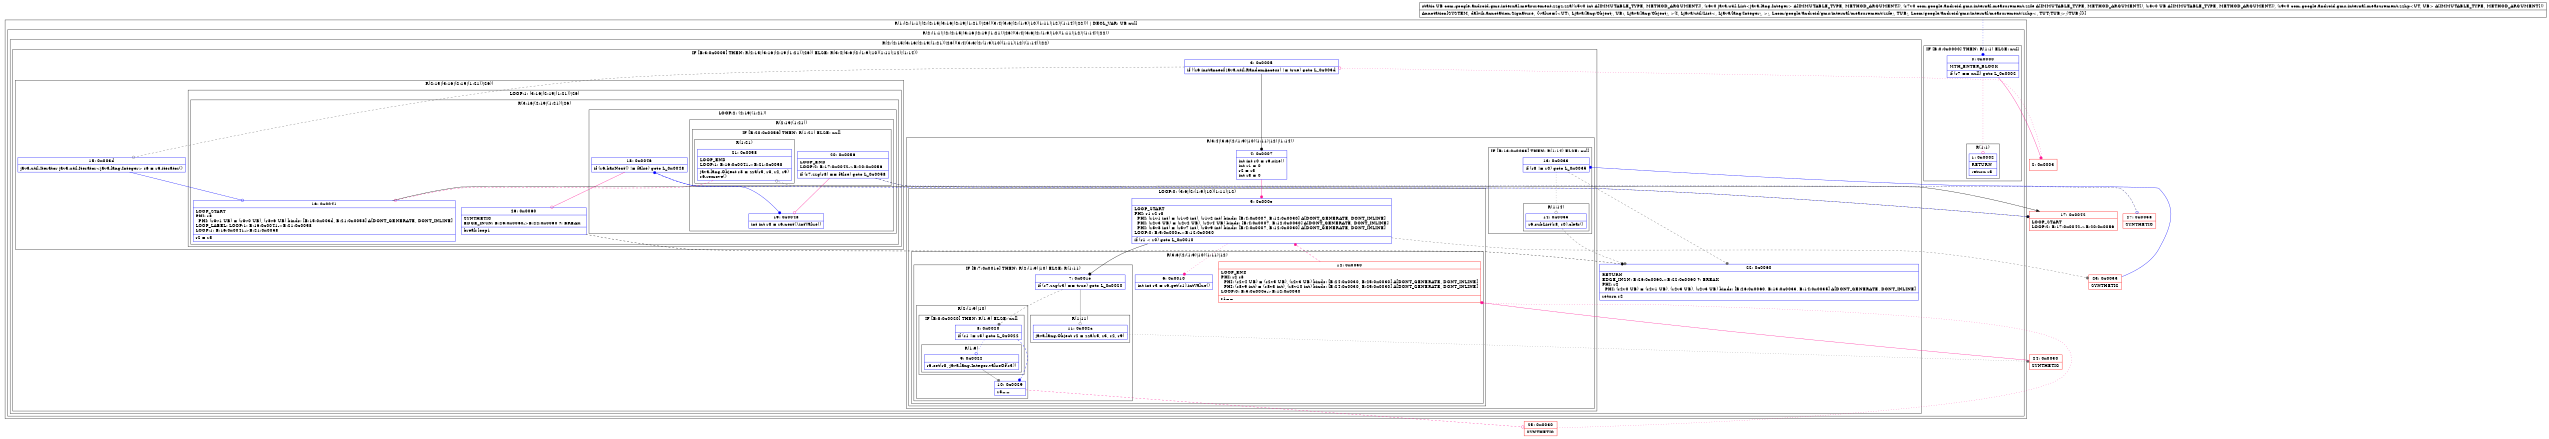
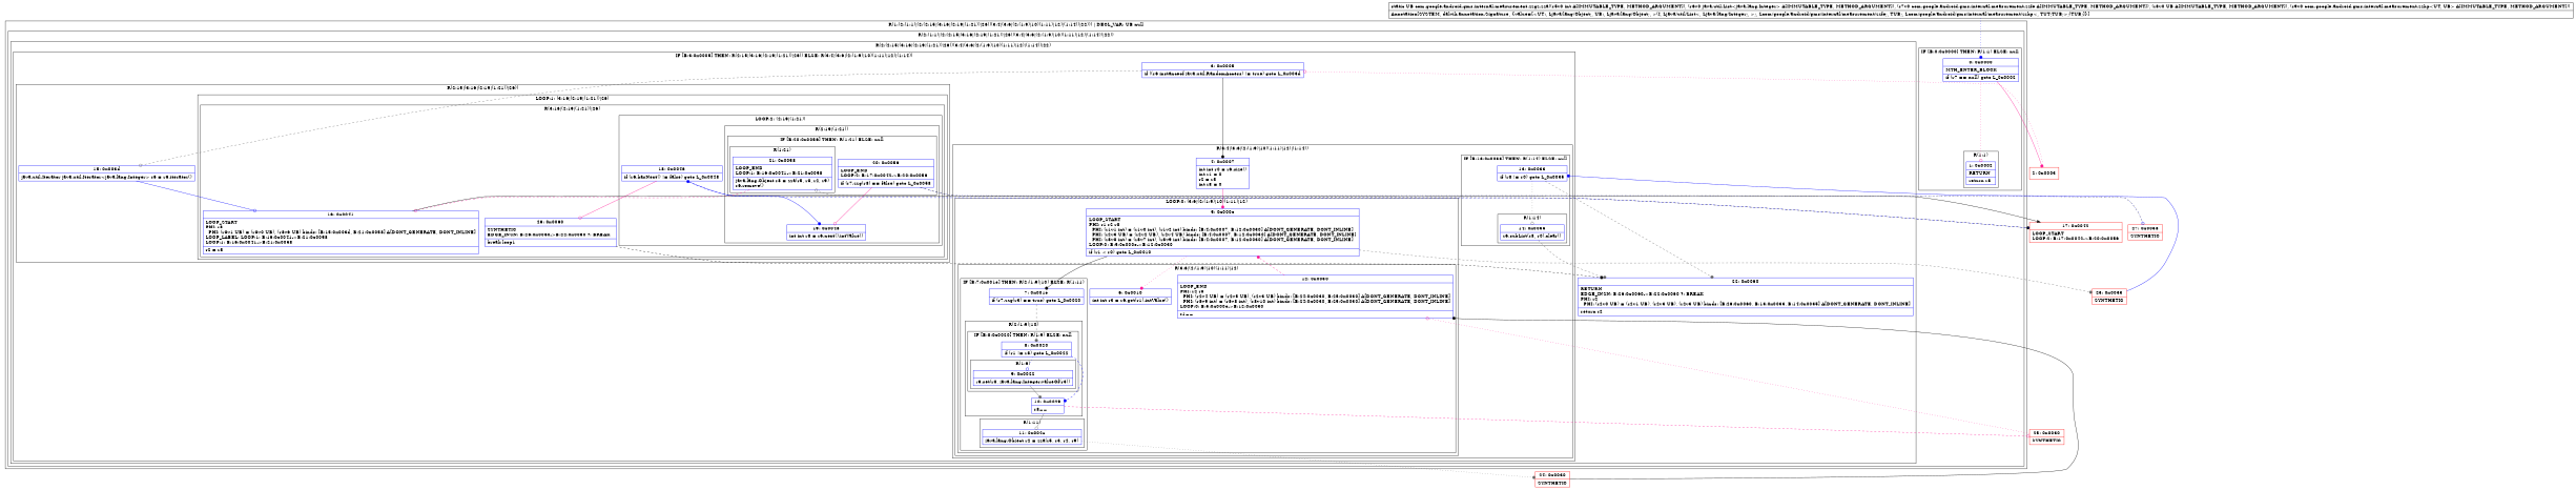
  digraph {
    node [color=blue shape=record]
    edge [arrowhead=dot color=deeppink style=dashed]
    n1 [label="{1\:\ 0x0002|RETURN\l|return r8\l}"]
    n2 [label="{0\:\ 0x0000|MTH_ENTER_BLOCK\l|if (r7 == null) goto L_0x0002\l}"]
    n3 [label="{21\:\ 0x0058|LOOP_END\lLOOP:1: B:16:0x0041\-\>B:21:0x0058\l|java.lang.Object r8 = zza(r5, r8, r2, r9)\lr6.remove()\l}"]
    n4 [label="{20\:\ 0x0056|LOOP_END\lLOOP:2: B:17:0x0042\-\>B:20:0x0056\l|if (r7.zzg(r8) == false) goto L_0x0058\l}"]
    n5 [label="{19\:\ 0x0048|int int r8 = r6.next().intValue()\l}"]
    n6 [label="{18\:\ 0x0046|if (r6.hasNext() != false) goto L_0x0048\l}"]
    n7 [label="{16\:\ 0x0041|LOOP_START\lPHI: r8 \l  PHI: (r8v1 UB) = (r8v0 UB), (r8v6 UB) binds: [B:15:0x003d, B:21:0x0058] A[DONT_GENERATE, DONT_INLINE]\lLOOP_LABEL: LOOP:1: B:16:0x0041\-\>B:21:0x0058\lLOOP:1: B:16:0x0041\-\>B:21:0x0058\l|r2 = r8\l}"]
    n8 [label="{26\:\ 0x0060|SYNTHETIC\lEDGE_INSN: B:26:0x0060\-\>B:22:0x0060 ?: BREAK  \l|break loop1\l}"]
    n9 [label="{15\:\ 0x003d|java.util.Iterator java.util.Iterator\<java.lang.Integer\> r6 = r6.iterator()\l}"]
    n10 [label="{9\:\ 0x0022|r6.set(r8, java.lang.Integer.valueOf(r3))\l}"]
    n11 [label="{8\:\ 0x0020|if (r1 != r8) goto L_0x0022\l}"]
    n12 [label="{10\:\ 0x0029|r8++\l}"]
    n13 [label="{11\:\ 0x002c|java.lang.Object r2 = zza(r5, r3, r2, r9)\l}"]
    n14 [label="{7\:\ 0x001e|if (r7.zzg(r3) == true) goto L_0x0020\l}"]
    n15 [label="{6\:\ 0x0010|int int r3 = r6.get(r1).intValue()\l}"]
-   n16 [color=red label="{12\:\ 0x0030|LOOP_END\lPHI: r2 r8 \l  PHI: (r2v4 UB) = (r2v5 UB), (r2v3 UB) binds: [B:24:0x0030, B:25:0x0030] A[DONT_GENERATE, DONT_INLINE]\l  PHI: (r8v9 int) = (r8v8 int), (r8v10 int) binds: [B:24:0x0030, B:25:0x0030] A[DONT_GENERATE, DONT_INLINE]\lLOOP:0: B:5:0x000e\-\>B:12:0x0030\l|r1++\l}"]
+   n16 [label="{12\:\ 0x0030|LOOP_END\lPHI: r2 r8 \l  PHI: (r2v4 UB) = (r2v5 UB), (r2v3 UB) binds: [B:24:0x0030, B:25:0x0030] A[DONT_GENERATE, DONT_INLINE]\l  PHI: (r8v9 int) = (r8v8 int), (r8v10 int) binds: [B:24:0x0030, B:25:0x0030] A[DONT_GENERATE, DONT_INLINE]\lLOOP:0: B:5:0x000e\-\>B:12:0x0030\l|r1++\l}"]
    n17 [label="{5\:\ 0x000e|LOOP_START\lPHI: r1 r2 r8 \l  PHI: (r1v1 int) = (r1v0 int), (r1v2 int) binds: [B:4:0x0007, B:12:0x0030] A[DONT_GENERATE, DONT_INLINE]\l  PHI: (r2v3 UB) = (r2v2 UB), (r2v4 UB) binds: [B:4:0x0007, B:12:0x0030] A[DONT_GENERATE, DONT_INLINE]\l  PHI: (r8v8 int) = (r8v7 int), (r8v9 int) binds: [B:4:0x0007, B:12:0x0030] A[DONT_GENERATE, DONT_INLINE]\lLOOP:0: B:5:0x000e\-\>B:12:0x0030\l|if (r1 \< r0) goto L_0x0010\l}"]
    n18 [label="{14\:\ 0x0035|r6.subList(r8, r0).clear()\l}"]
    n19 [label="{13\:\ 0x0033|if (r8 != r0) goto L_0x0035\l}"]
    n20 [label="{4\:\ 0x0007|int int r0 = r6.size()\lint r1 = 0\lr2 = r8\lint r8 = 0\l}"]
    n21 [label="{3\:\ 0x0005|if ((r6 instanceof java.util.RandomAccess) != true) goto L_0x003d\l}"]
    n22 [label="{22\:\ 0x0060|RETURN\lEDGE_INSN: B:26:0x0060\-\>B:22:0x0060 ?: BREAK  \lPHI: r2 \l  PHI: (r2v0 UB) = (r2v1 UB), (r2v3 UB), (r2v3 UB) binds: [B:26:0x0060, B:13:0x0033, B:14:0x0035] A[DONT_GENERATE, DONT_INLINE]\l|return r2\l}"]
    n23 [color=red label="{2\:\ 0x0003}"]
    n24 [color=red label="{17\:\ 0x0042|LOOP_START\lLOOP:2: B:17:0x0042\-\>B:20:0x0056\l}"]
    n25 [color=red label="{27\:\ 0x0058|SYNTHETIC\l}"]
    n26 [color=red label="{25\:\ 0x0030|SYNTHETIC\l}"]
    n27 [color=red label="{24\:\ 0x0030|SYNTHETIC\l}"]
    n28 [color=red label="{23\:\ 0x0033|SYNTHETIC\l}"]
    n29 [label="{static UB com.google.android.gms.internal.measurement.zzgz.zza((r5v0 int A[IMMUTABLE_TYPE, METHOD_ARGUMENT]), (r6v0 java.util.List\<java.lang.Integer\> A[IMMUTABLE_TYPE, METHOD_ARGUMENT]), (r7v0 com.google.android.gms.internal.measurement.zzfe A[IMMUTABLE_TYPE, METHOD_ARGUMENT]), (r8v0 UB A[IMMUTABLE_TYPE, METHOD_ARGUMENT]), (r9v0 com.google.android.gms.internal.measurement.zzhp\<UT, UB\> A[IMMUTABLE_TYPE, METHOD_ARGUMENT]))  | Annotation[SYSTEM, dalvik.annotation.Signature, \{value=[\<UT:, Ljava\/lang\/Object;, UB:, Ljava\/lang\/Object;, \>(I, Ljava\/util\/List\<, Ljava\/lang\/Integer;, \>;, Lcom\/google\/android\/gms\/internal\/measurement\/zzfe;, TUB;, Lcom\/google\/android\/gms\/internal\/measurement\/zzhp\<, TUT;TUB;\>;)TUB;]\}]\l}" color=""]
    subgraph cluster_1 {
      label="R(1:(2:(1:1)|(2:(2:15|(3:16|(2:19|(1:21))|26))(3:4|(3:6|(2:(1:9)|10)(1:11)|12)|(1:14))|22))) | DECL_VAR: UB null\l"
      subgraph cluster_2 {
        label="R(2:(1:1)|(2:(2:15|(3:16|(2:19|(1:21))|26))(3:4|(3:6|(2:(1:9)|10)(1:11)|12)|(1:14))|22))"
        subgraph cluster_3 {
          label="IF [B:0:0x0000] THEN: R(1:1) ELSE: null"
          n2
          subgraph cluster_4 {
            label="R(1:1)"
            n1
          }
        }
        subgraph cluster_5 {
          label="R(2:(2:15|(3:16|(2:19|(1:21))|26))(3:4|(3:6|(2:(1:9)|10)(1:11)|12)|(1:14))|22)"
          n22
          subgraph cluster_6 {
            label="IF [B:3:0x0005] THEN: R(2:15|(3:16|(2:19|(1:21))|26)) ELSE: R(3:4|(3:6|(2:(1:9)|10)(1:11)|12)|(1:14))"
            n21
            subgraph cluster_7 {
              label="R(2:15|(3:16|(2:19|(1:21))|26))"
              n9
              subgraph cluster_8 {
                label="LOOP:1: (3:16|(2:19|(1:21))|26)"
                subgraph cluster_9 {
                  label="R(3:16|(2:19|(1:21))|26)"
                  n7
                  n8
                  subgraph cluster_10 {
                    label="LOOP:2: (2:19|(1:21))"
                    n6
                    subgraph cluster_11 {
                      label="R(2:19|(1:21))"
                      n5
                      subgraph cluster_12 {
                        label="IF [B:20:0x0056] THEN: R(1:21) ELSE: null"
                        n4
                        subgraph cluster_13 {
                          label="R(1:21)"
                          n3
                        }
                      }
                    }
                  }
                }
              }
            }
            subgraph cluster_14 {
              label="R(3:4|(3:6|(2:(1:9)|10)(1:11)|12)|(1:14))"
              n20
              subgraph cluster_15 {
                label="LOOP:0: (3:6|(2:(1:9)|10)(1:11)|12)"
                n17
                subgraph cluster_16 {
                  label="R(3:6|(2:(1:9)|10)(1:11)|12)"
                  n15
                  n16
                  subgraph cluster_17 {
                    label="IF [B:7:0x001e] THEN: R(2:(1:9)|10) ELSE: R(1:11)"
                    n14
                    subgraph cluster_18 {
                      label="R(2:(1:9)|10)"
                      n12
                      subgraph cluster_19 {
                        label="IF [B:8:0x0020] THEN: R(1:9) ELSE: null"
                        n11
                        subgraph cluster_20 {
                          label="R(1:9)"
                          n10
                        }
                      }
                    }
                    subgraph cluster_21 {
                      label="R(1:11)"
                      n13
                    }
                  }
                }
              }
              subgraph cluster_22 {
                label="IF [B:13:0x0033] THEN: R(1:14) ELSE: null"
                n19
                subgraph cluster_23 {
                  label="R(1:14)"
                  n18
                }
              }
            }
          }
        }
      }
    }
    n2 -> n1 [arrowhead=odot style=dotted]
    n2 -> n23 [style=solid]
    n3 -> n7 [arrowhead=odot]
    n4 -> n5 [arrowhead=odot style=solid]
    n4 -> n24 [color=black]
    n4 -> n25 [arrowhead=odot color=blue style=dotted]
    n6 -> n5 [color=blue style=solid]
    n6 -> n8 [arrowhead=odot style=solid]
    n7 -> n24 [arrowhead="" color="" style=""]
    n8 -> n22 [color=black]
    n9 -> n7 [arrowhead=odot color=blue style=solid]
    n10 -> n12 [color=gray40 style=solid]
    n11 -> n10 [arrowhead=odot color=blue style=dotted]
    n11 -> n12 [color=blue]
    n12 -> n26 [arrowhead=odot]
    n13 -> n27 [color=gray40 style=dotted]
    n14 -> n11 [color=gray40]
-   n14 -> n13 [arrowhead=odot color=gray40 style=solid]
+   n12 -> n13 [arrowhead=odot color=gray40 style=solid]
    n16 -> n17
    n17 -> n14 [color=black style=solid]
    n17 -> n15 [style=dotted]
    n17 -> n28 [color=gray40]
    n18 -> n22 [color=gray40]
    n19 -> n18 [arrowhead=odot color=gray40 style=dotted]
    n19 -> n22 [color=gray40]
    n20 -> n17 [style=solid]
    n21 -> n9 [arrowhead=odot color=gray40]
    n21 -> n20 [color=black style=solid]
    n23 -> n21 [arrowhead=odot style=dotted]
    n24 -> n6 [color=blue]
    n25 -> n3 [arrowhead=odot color=gray40]
    n26 -> n16 [arrowhead=odot style=dotted]
-   n27 -> n16 [style=solid]
+   n27 -> n16 [color=black style=solid]
    n28 -> n19 [color=blue style=solid]
    n29 -> n2 [color=blue style=dotted]
  }
